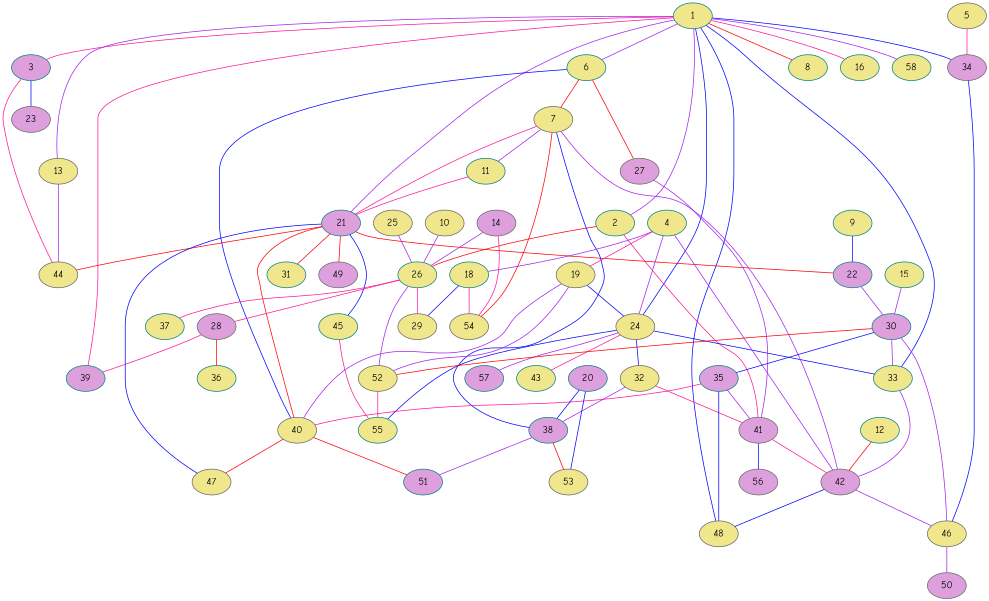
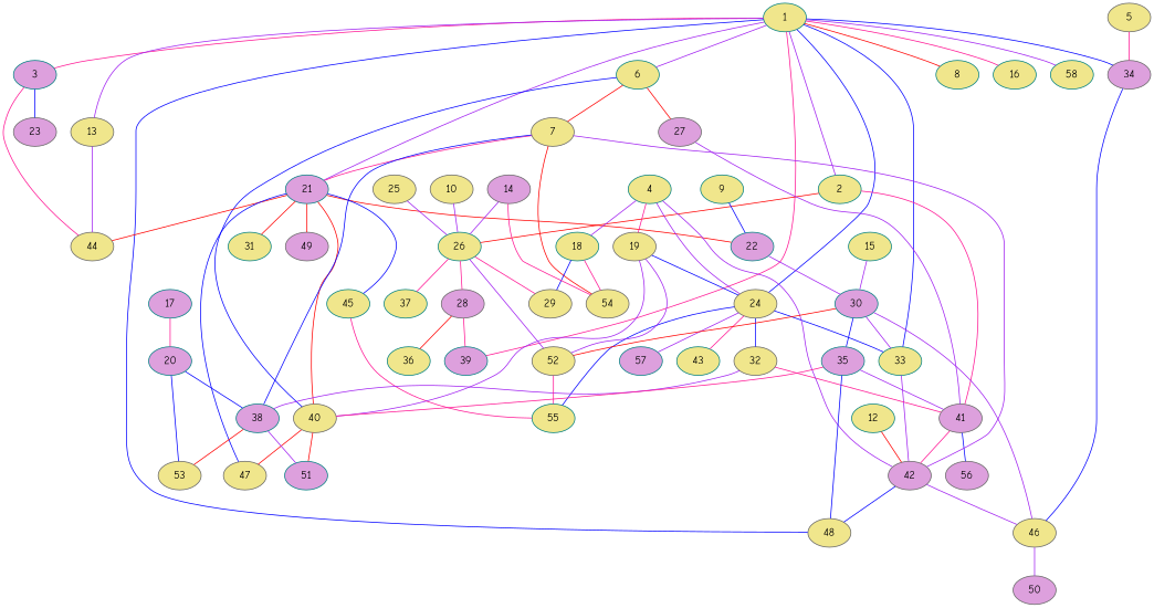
  graph {
    fontname="Comic Neue"
    node [color=teal fillcolor=khaki fontname="Comic Neue" style=filled]
    edge [color=purple fontname="Comic Neue" weight=1.0]
    1
    2
    3 [fillcolor=plum]
    6
    8
    13 [color=gray40]
    16
    21 [fillcolor=plum]
    24 [color=gray40]
    33
    34 [color=gray40 fillcolor=plum]
    39 [fillcolor=plum]
    48 [color=gray40]
    58
    26
    41 [color=gray40 fillcolor=plum]
    23 [color=gray40 fillcolor=plum]
    44 [color=gray40]
    7 [color=gray40]
    27 [color=gray40 fillcolor=plum]
    40 [color=gray40]
    22 [fillcolor=plum]
    31
    45
    47 [color=gray40]
    49 [color=gray40 fillcolor=plum]
    32 [color=gray40]
    43
    55
    57 [fillcolor=plum]
    42 [color=gray40 fillcolor=plum]
    46 [color=gray40]
    29 [color=gray40]
    52 [color=gray40]
    28 [color=gray40 fillcolor=plum]
    37
    56 [color=gray40 fillcolor=plum]
    4
    18
    19 [color=gray40]
    54 [color=gray40]
    5 [color=gray40]
-   11
    38 [fillcolor=plum]
    51 [fillcolor=plum]
    53 [color=gray40]
    9
    30 [fillcolor=plum]
    10 [color=gray40]
    12
    14 [color=gray40 fillcolor=plum]
    15
    35 [fillcolor=plum]
+   17 [fillcolor=plum]
    20 [fillcolor=plum]
    25 [color=gray40]
    36
    50 [color=gray40 fillcolor=plum]
    1 -- 2
    1 -- 3 [color=deeppink]
    1 -- 6
    1 -- 8 [color=red]
    1 -- 13
    1 -- 16 [color=deeppink]
    1 -- 21 [weight=2.0]
    1 -- 24 [color=blue]
    1 -- 33 [color=blue]
    1 -- 34 [color=blue]
    1 -- 39 [color=deeppink]
    1 -- 48 [color=blue]
    1 -- 58
    2 -- 26 [color=red]
    2 -- 41 [color=deeppink]
    3 -- 23 [color=blue]
    3 -- 44 [color=deeppink]
    6 -- 7 [color=red]
    6 -- 27 [color=red]
    6 -- 40 [color=blue]
    13 -- 44
    21 -- 44 [color=red]
    21 -- 40 [color=red]
    21 -- 22 [color=red]
    21 -- 31 [color=red]
    21 -- 45 [color=blue]
    21 -- 47 [color=blue]
    21 -- 49 [color=red]
    24 -- 33 [color=blue]
    24 -- 32 [color=blue]
    24 -- 43 [color=deeppink]
    24 -- 55 [color=blue]
    24 -- 57
    33 -- 42
    34 -- 46 [color=blue]
    26 -- 29 [color=deeppink]
    26 -- 52
    26 -- 28 [color=deeppink]
    26 -- 37 [color=deeppink]
    41 -- 42 [color=deeppink]
    41 -- 56 [color=blue]
    7 -- 21 [color=deeppink]
    7 -- 42
    7 -- 54 [color=red]
-   7 -- 11
    7 -- 38 [color=blue]
    27 -- 41
    40 -- 47 [color=red]
    40 -- 51 [color=red]
    22 -- 30
    45 -- 55 [color=deeppink]
    32 -- 41 [color=deeppink]
    32 -- 38
    42 -- 48 [color=blue]
    42 -- 46
    46 -- 50
    52 -- 55 [color=deeppink]
    28 -- 39 [color=deeppink]
    28 -- 36 [color=red]
    4 -- 24
    4 -- 42
    4 -- 18
    4 -- 19 [color=deeppink]
    18 -- 29 [color=blue]
    18 -- 54 [color=deeppink]
    19 -- 24 [color=blue]
    19 -- 40
    19 -- 52
    5 -- 34 [color=deeppink]
-   11 -- 21 [color=deeppink]
    38 -- 51
    38 -- 53 [color=red]
    9 -- 22 [color=blue]
    30 -- 33
    30 -- 46
    30 -- 52 [color=red]
    30 -- 35 [color=blue]
    10 -- 26
    12 -- 42 [color=red]
    14 -- 26
    14 -- 54 [color=deeppink]
    15 -- 30
    35 -- 48 [color=blue]
    35 -- 41
    35 -- 40 [color=deeppink]
+   17 -- 20 [color=deeppink]
    20 -- 38 [color=blue]
    20 -- 53 [color=blue]
    25 -- 26
  }
